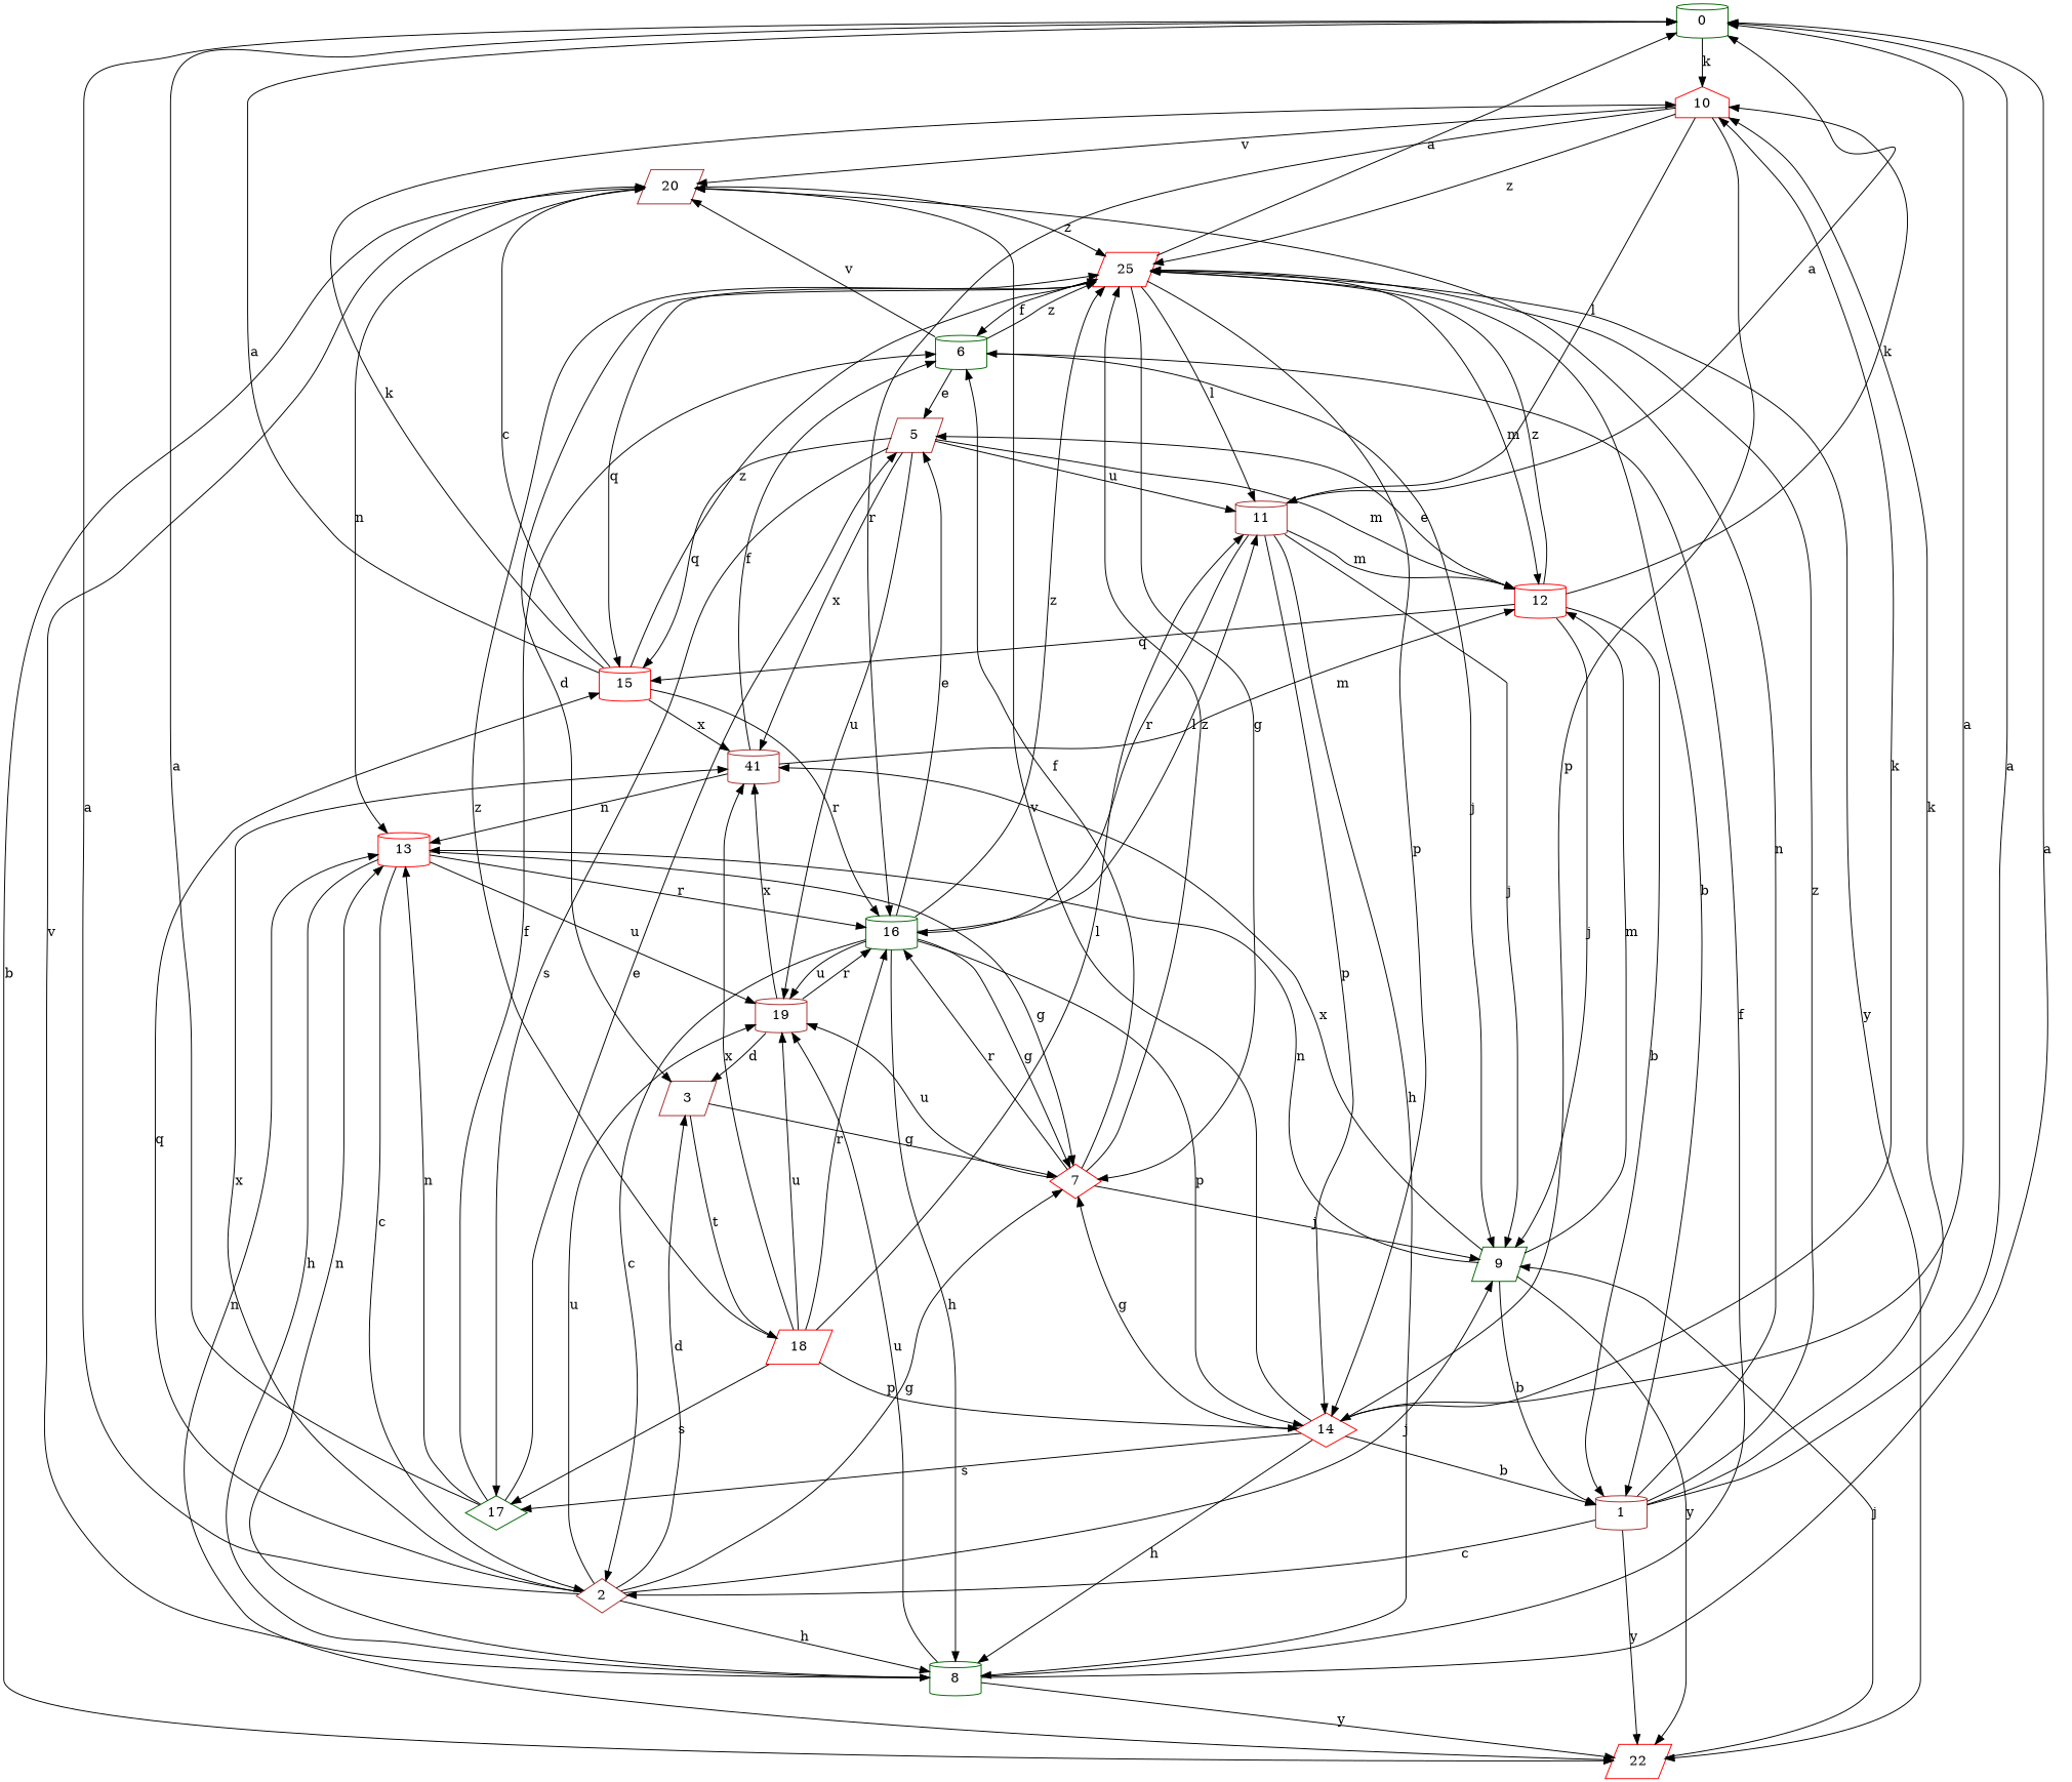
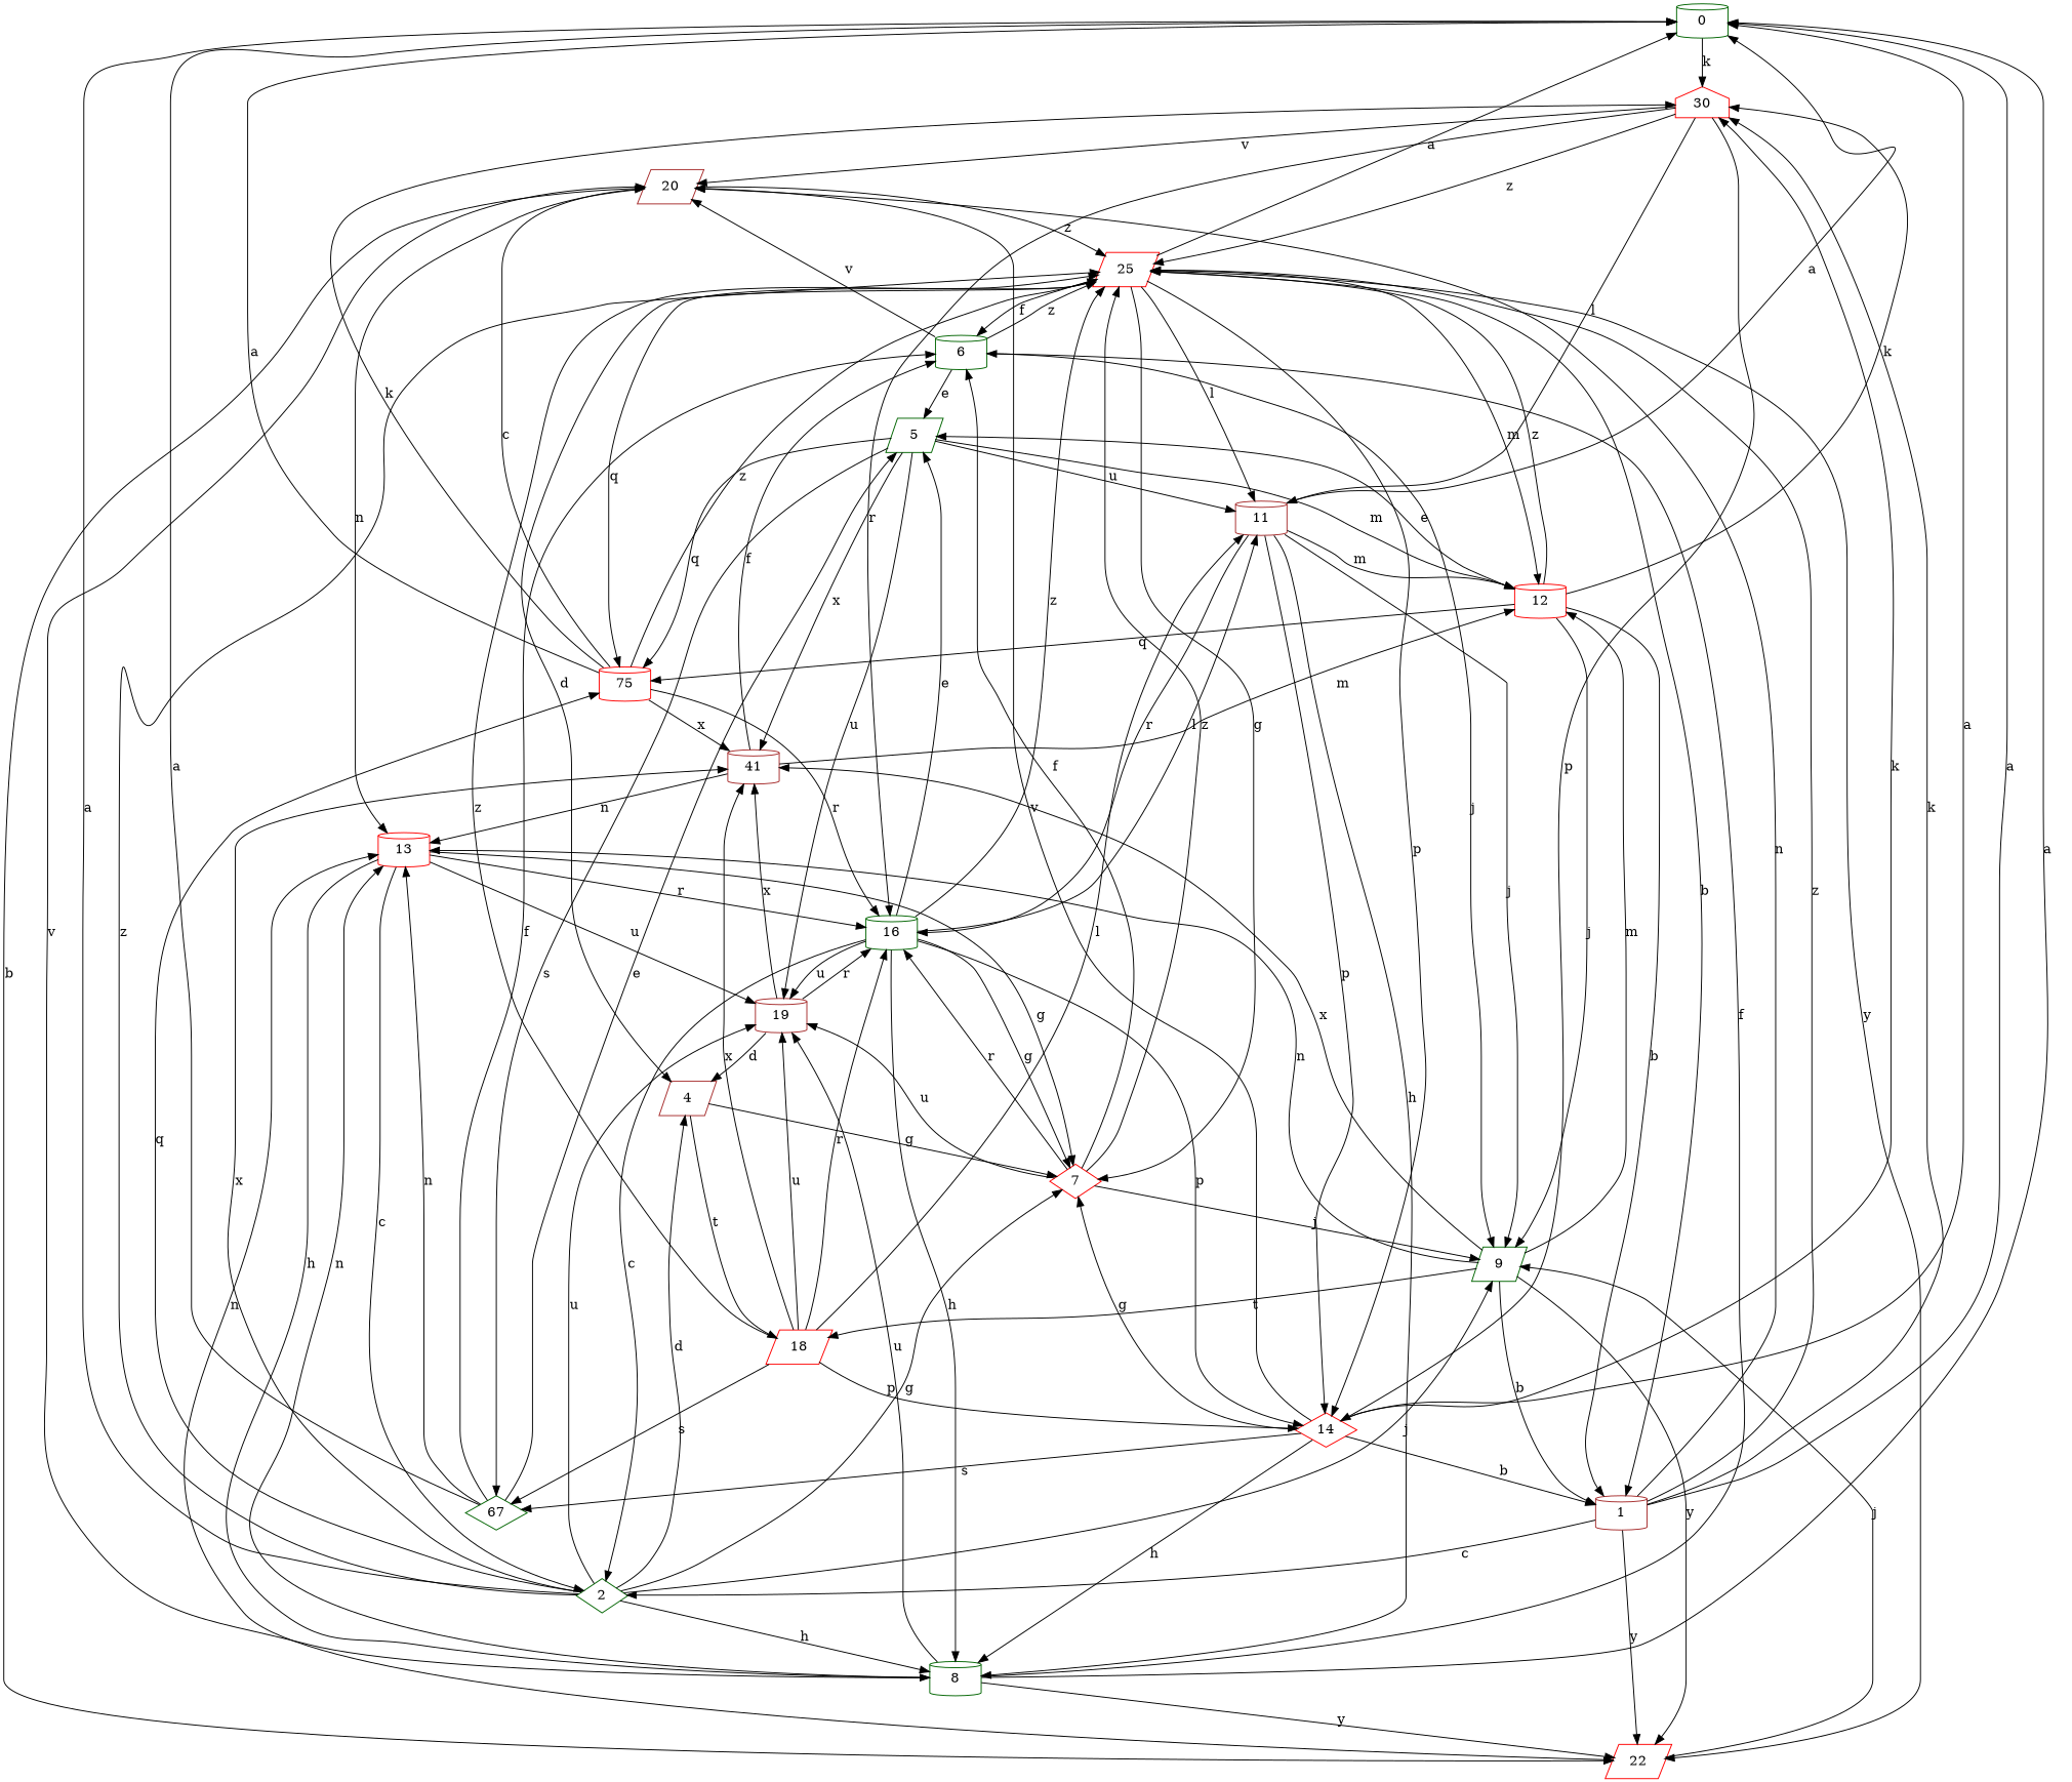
  strict digraph {
    node [color=red shape=cylinder]
    0 [color=darkgreen]
-   10 [shape=house]
+   10 [shape=house label=30]
    20 [color=brown shape=parallelogram]
    25 [shape=parallelogram]
    11 [color=brown]
    16 [color=darkgreen]
    14 [shape=diamond]
    1 [color=brown]
-   2 [color=brown shape=diamond]
+   2 [color=darkgreen shape=diamond]
    22 [shape=parallelogram]
-   4 [color=brown shape=parallelogram label=3]
+   4 [color=brown shape=parallelogram]
    7 [shape=diamond]
    8 [color=darkgreen]
    9 [color=darkgreen shape=parallelogram]
-   15
+   15 [label=75]
    19 [color=brown]
    n17 [color=brown label=41]
    13
    12
    6 [color=darkgreen]
    18 [shape=parallelogram]
-   17 [color=darkgreen shape=diamond]
-   5 [color=brown shape=parallelogram]
+   17 [color=darkgreen shape=diamond label=67]
+   5 [color=darkgreen shape=parallelogram]
    0 -> 10 [label=k]
    10 -> 20 [label=v]
    10 -> 25 [label=z]
    10 -> 11 [label=l]
    10 -> 16 [label=r]
    10 -> 14 [label=p]
    20 -> 25 [label=z]
    20 -> 22 [label=b]
    20 -> 13 [label=n]
    25 -> 0 [label=a]
    25 -> 11 [label=l]
    25 -> 14 [label=p]
    25 -> 1 [label=b]
    25 -> 22 [label=y]
    25 -> 4 [label=d]
    25 -> 7 [label=g]
    25 -> 15 [label=q]
    25 -> 12 [label=m]
    25 -> 6 [label=f]
    11 -> 0 [label=a]
    11 -> 16 [label=r]
    11 -> 14 [label=p]
    11 -> 8 [label=h]
    11 -> 9 [label=j]
    11 -> 12 [label=m]
    16 -> 25 [label=z]
    16 -> 11 [label=l]
    16 -> 14 [label=p]
    16 -> 2 [label=c]
    16 -> 7 [label=g]
    16 -> 8 [label=h]
    16 -> 19 [label=u]
    16 -> 5 [label=e]
    14 -> 0 [label=a]
    14 -> 10 [label=k]
    14 -> 20 [label=v]
    14 -> 1 [label=b]
    14 -> 7 [label=g]
    14 -> 8 [label=h]
    14 -> 17 [label=s]
    1 -> 0 [label=a]
    1 -> 10 [label=k]
    1 -> 20 [label=n]
    1 -> 25 [label=z]
    1 -> 2 [label=c]
    1 -> 22 [label=y]
    2 -> 0 [label=a]
+   2 -> 25 [label=z]
    2 -> 4 [label=d]
    2 -> 7 [label=g]
    2 -> 8 [label=h]
    2 -> 9 [label=j]
    2 -> 15 [label=q]
    2 -> 19 [label=u]
    2 -> n17 [label=x]
    22 -> 9 [label=j]
    22 -> 13 [label=n]
    4 -> 7 [label=g]
    4 -> 18 [label=t]
    7 -> 25 [label=z]
    7 -> 16 [label=r]
    7 -> 9 [label=j]
    7 -> 19 [label=u]
    7 -> 6 [label=f]
    8 -> 0 [label=a]
    8 -> 20 [label=v]
    8 -> 22 [label=y]
    8 -> 19 [label=u]
    8 -> 13 [label=n]
    8 -> 6 [label=f]
    9 -> 1 [label=b]
    9 -> 22 [label=y]
    9 -> n17 [label=x]
    9 -> 13 [label=n]
    9 -> 12 [label=m]
+   9 -> 18 [label=t]
    15 -> 0 [label=a]
    15 -> 10 [label=k]
    15 -> 20 [label=c]
    15 -> 25 [label=z]
    15 -> 16 [label=r]
    15 -> n17 [label=x]
    19 -> 16 [label=r]
    19 -> 4 [label=d]
    19 -> n17 [label=x]
    n17 -> 13 [label=n]
    n17 -> 12 [label=m]
    n17 -> 6 [label=f]
    13 -> 16 [label=r]
    13 -> 2 [label=c]
    13 -> 7 [label=g]
    13 -> 8 [label=h]
    13 -> 19 [label=u]
    12 -> 10 [label=k]
    12 -> 25 [label=z]
    12 -> 1 [label=b]
    12 -> 9 [label=j]
    12 -> 15 [label=q]
    12 -> 5 [label=e]
    6 -> 20 [label=v]
    6 -> 25 [label=z]
    6 -> 9 [label=j]
    6 -> 5 [label=e]
    18 -> 25 [label=z]
    18 -> 11 [label=l]
    18 -> 16 [label=r]
    18 -> 14 [label=p]
    18 -> 19 [label=u]
    18 -> n17 [label=x]
    18 -> 17 [label=s]
    17 -> 0 [label=a]
    17 -> 13 [label=n]
    17 -> 6 [label=f]
    17 -> 5 [label=e]
    5 -> 11 [label=u]
    5 -> 15 [label=q]
    5 -> 19 [label=u]
    5 -> n17 [label=x]
    5 -> 12 [label=m]
    5 -> 17 [label=s]
  }
